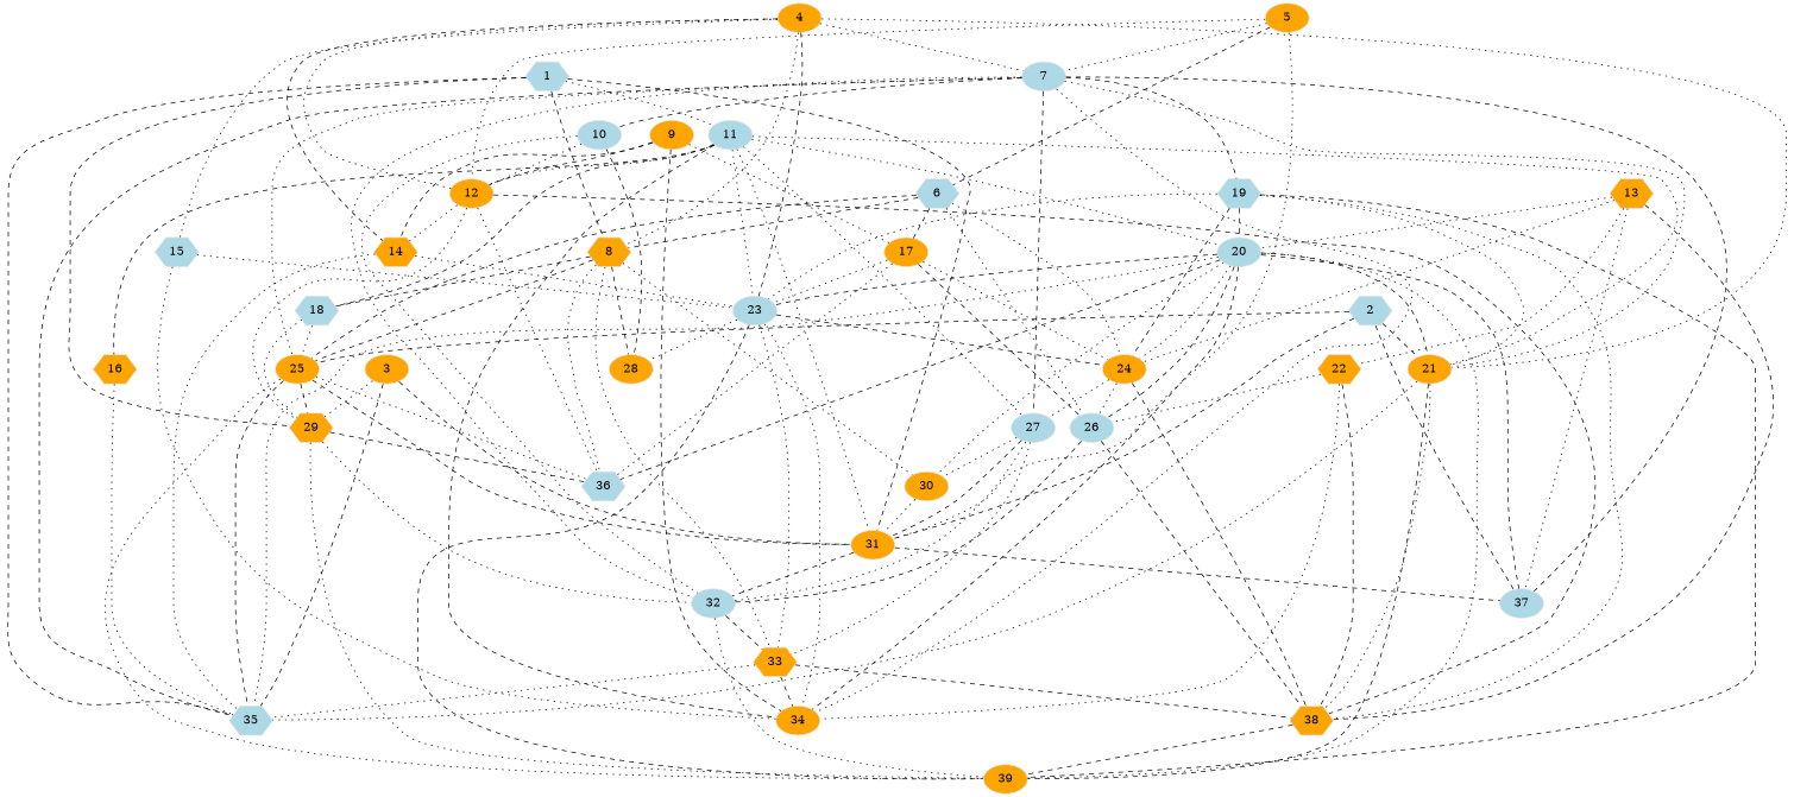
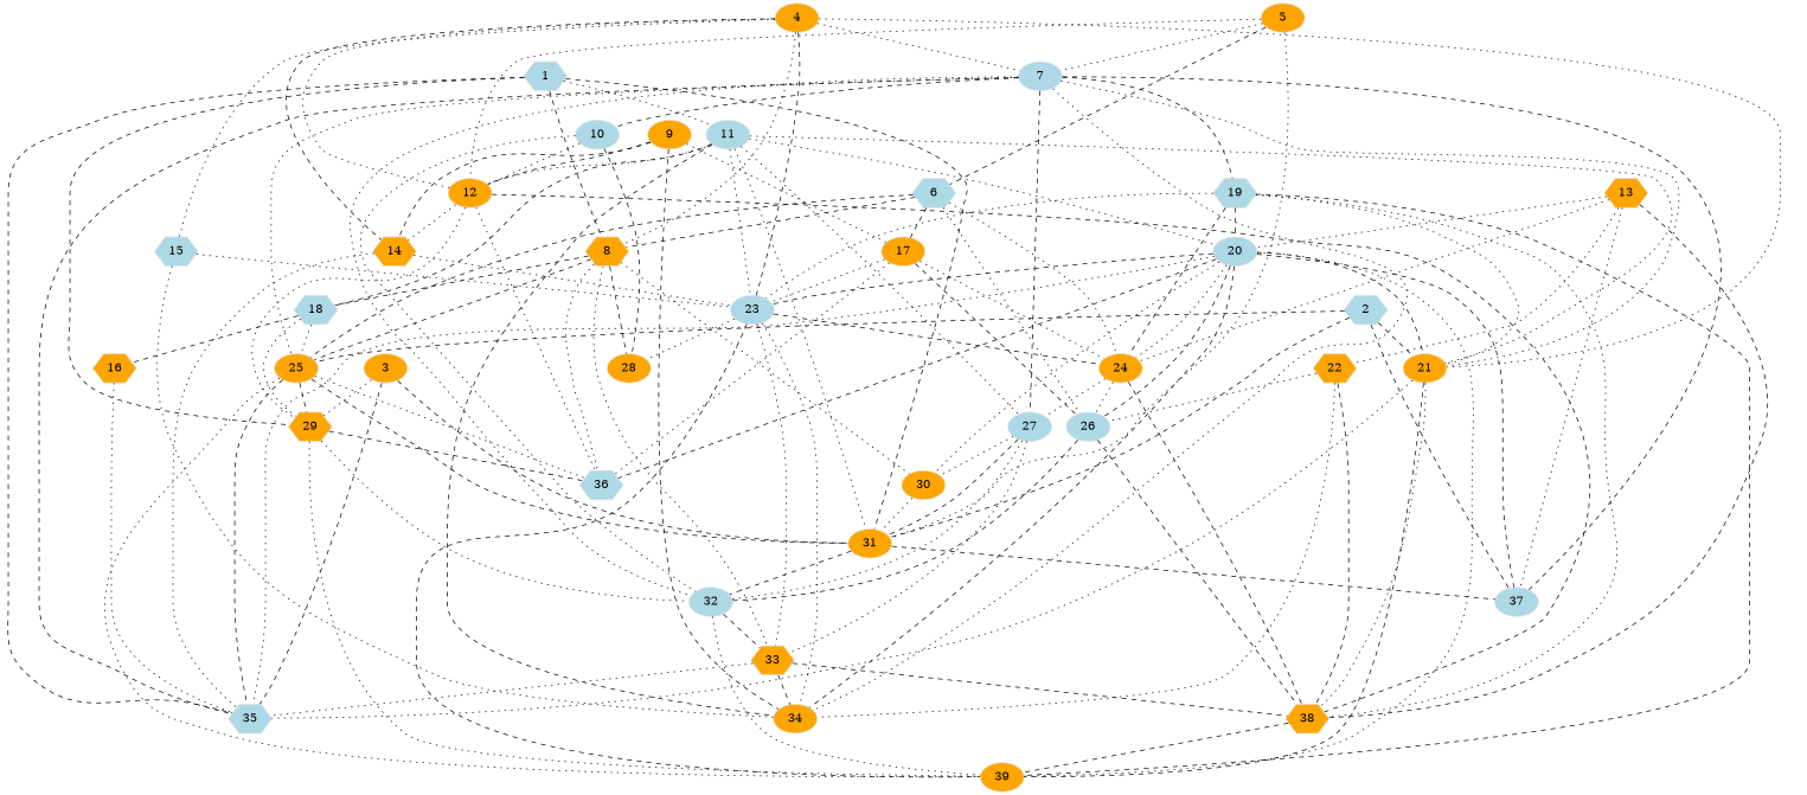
  graph {
    node [color=gray90 fillcolor=orange shape=ellipse style=filled]
    edge [style=dotted weight=1.0]
    1 [fillcolor=lightblue shape=hexagon]
    8 [shape=hexagon]
    11 [fillcolor=lightblue]
    29 [shape=hexagon]
    31
    35 [fillcolor=lightblue shape=hexagon]
    25
    28
    18 [fillcolor=lightblue shape=hexagon]
    30
    33 [shape=hexagon]
    36 [fillcolor=lightblue shape=hexagon]
    21
    12
    23 [fillcolor=lightblue]
    27 [fillcolor=lightblue]
    34
    16 [shape=hexagon]
    20 [fillcolor=lightblue]
    32 [fillcolor=lightblue]
    39
    37 [fillcolor=lightblue]
    2 [fillcolor=lightblue shape=hexagon]
    38 [shape=hexagon]
    3
    4
    7 [fillcolor=lightblue]
    14 [shape=hexagon]
    15 [fillcolor=lightblue shape=hexagon]
    10 [fillcolor=lightblue]
    19 [fillcolor=lightblue shape=hexagon]
    24
    5
    6 [fillcolor=lightblue shape=hexagon]
    17
    26 [fillcolor=lightblue]
    9
    13 [shape=hexagon]
    22 [shape=hexagon]
    1 -- 8 [style=dashed]
    1 -- 11
    1 -- 29 [style=dashed]
    1 -- 31 [style=dashed]
    1 -- 35 [style=dashed]
    8 -- 25 [style=dashed weight=2.0]
    8 -- 28 [style=dashed weight=2.0]
    8 -- 18 [style=dashed weight=2.0]
    8 -- 30
    8 -- 33
    8 -- 36 [weight=2.0]
    11 -- 31
    11 -- 18 [style=dashed]
    11 -- 21
    11 -- 12
    11 -- 23
    11 -- 27
    11 -- 34 [style=dashed]
-   11 -- 16 [style=dashed weight=2.0]
+   18 -- 16 [style=dashed weight=2.0]
    11 -- 20
    29 -- 36 [style=dashed]
    29 -- 32
    29 -- 39
    31 -- 32 [style=dashed]
    31 -- 37 [style=dashed]
    25 -- 29 [style=dashed]
    25 -- 31 [style=dashed weight=2.0]
    25 -- 35 [style=dashed]
    25 -- 36
    25 -- 39
    18 -- 29
    18 -- 25
    30 -- 31
    33 -- 35
    33 -- 34 [style=dashed]
    33 -- 38 [style=dashed]
    21 -- 35
    21 -- 39 [style=dashed]
    21 -- 38
    12 -- 29
    12 -- 36
    12 -- 38 [style=dashed]
    12 -- 14
    23 -- 28 [weight=2.0]
    23 -- 33 [weight=2.0]
    23 -- 34
    23 -- 39 [style=dashed]
    23 -- 24 [style=dashed]
    27 -- 31 [style=dashed]
    27 -- 30 [weight=2.0]
    27 -- 33
    27 -- 32
    16 -- 35
    20 -- 35 [weight=2.0]
    20 -- 30
    20 -- 36 [style=dashed]
    20 -- 21 [style=dashed weight=2.0]
    20 -- 23 [style=dashed]
    20 -- 34 [style=dashed]
    20 -- 39
    20 -- 37 [style=dashed weight=2.0]
    20 -- 24 [weight=2.0]
    20 -- 26 [style=dashed]
    32 -- 33 [style=dashed]
    32 -- 39 [weight=2.0]
    2 -- 31 [style=dashed]
    2 -- 25 [style=dashed]
    2 -- 21 [style=dashed]
    2 -- 37 [style=dashed]
    38 -- 39 [style=dashed weight=2.0]
    3 -- 29
    3 -- 31 [style=dashed weight=2.0]
    3 -- 35 [style=dashed]
    4 -- 8
    4 -- 21
    4 -- 12
    4 -- 23 [style=dashed]
    4 -- 7
    4 -- 14 [style=dashed]
    4 -- 15
    7 -- 35 [style=dashed]
    7 -- 25
    7 -- 21
    7 -- 27 [style=dashed]
    7 -- 34
    7 -- 32 [weight=2.0]
    7 -- 37 [style=dashed]
    7 -- 10 [style=dashed]
    7 -- 19 [style=dashed weight=2.0]
    14 -- 35
    14 -- 23
    15 -- 23
    15 -- 34
    10 -- 28 [style=dashed]
    10 -- 12
    10 -- 32
    19 -- 21
    19 -- 23
    19 -- 20 [style=dashed]
    19 -- 39 [style=dashed]
    19 -- 38
    19 -- 24 [style=dashed]
    24 -- 27
    24 -- 38 [style=dashed]
    24 -- 26
    5 -- 31
    5 -- 12
    5 -- 7
    5 -- 6 [style=dashed weight=2.0]
    6 -- 8 [style=dashed weight=2.0]
    6 -- 25 [style=dashed]
    6 -- 24
    6 -- 17 [style=dashed]
    6 -- 26 [weight=2.0]
    17 -- 36
    17 -- 23
    17 -- 24
    17 -- 26 [style=dashed]
    26 -- 32 [style=dashed]
    26 -- 38 [style=dashed weight=2.0]
    9 -- 12 [style=dashed]
    9 -- 34 [style=dashed]
    9 -- 14 [style=dashed]
    9 -- 17 [weight=2.0]
    13 -- 20
    13 -- 37
    13 -- 38 [style=dashed]
    13 -- 24
    13 -- 22
    22 -- 34
    22 -- 38 [style=dashed]
    22 -- 26
  }
